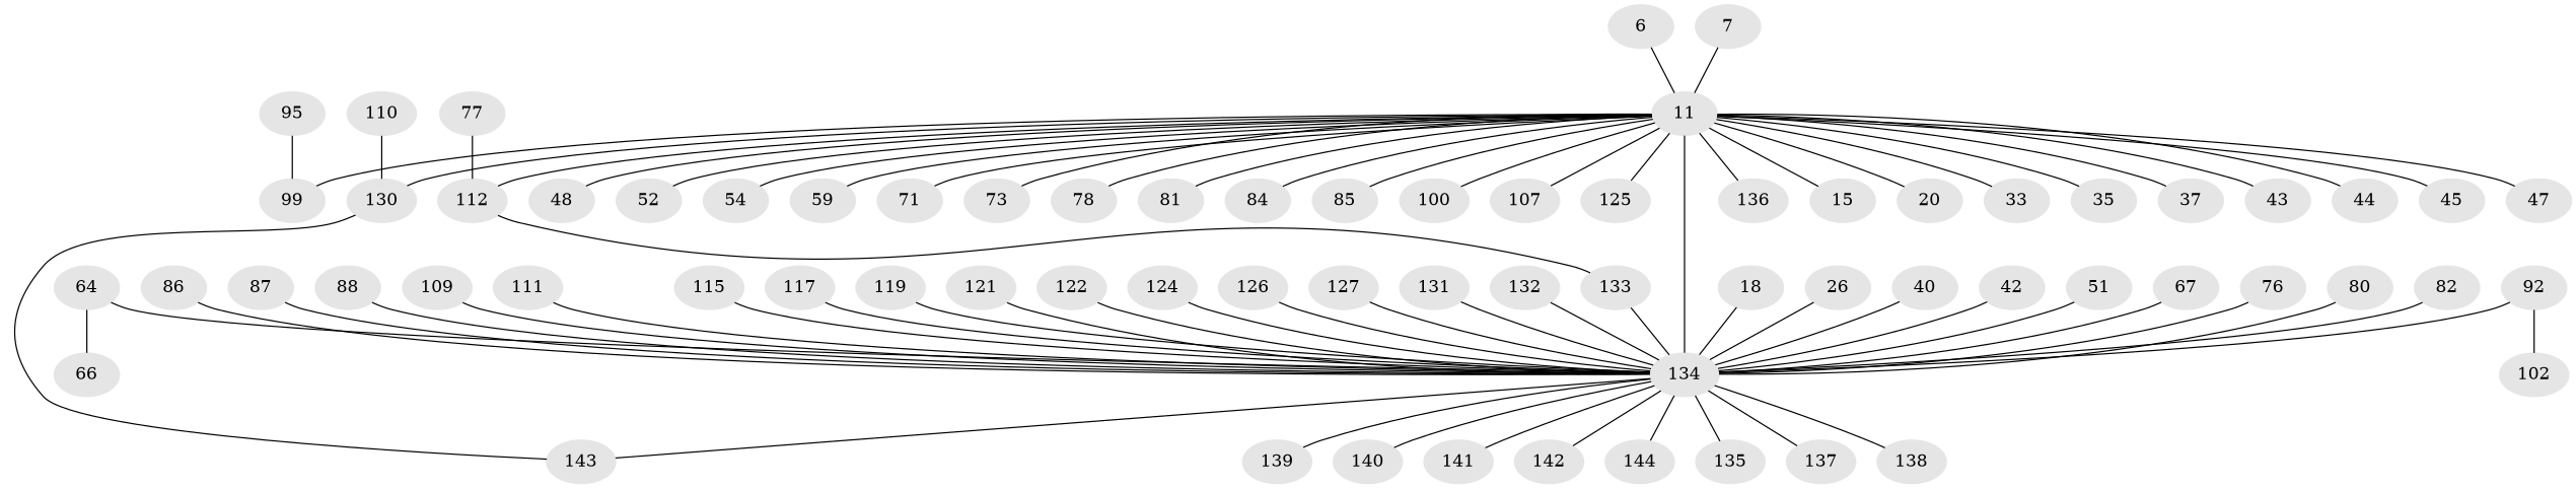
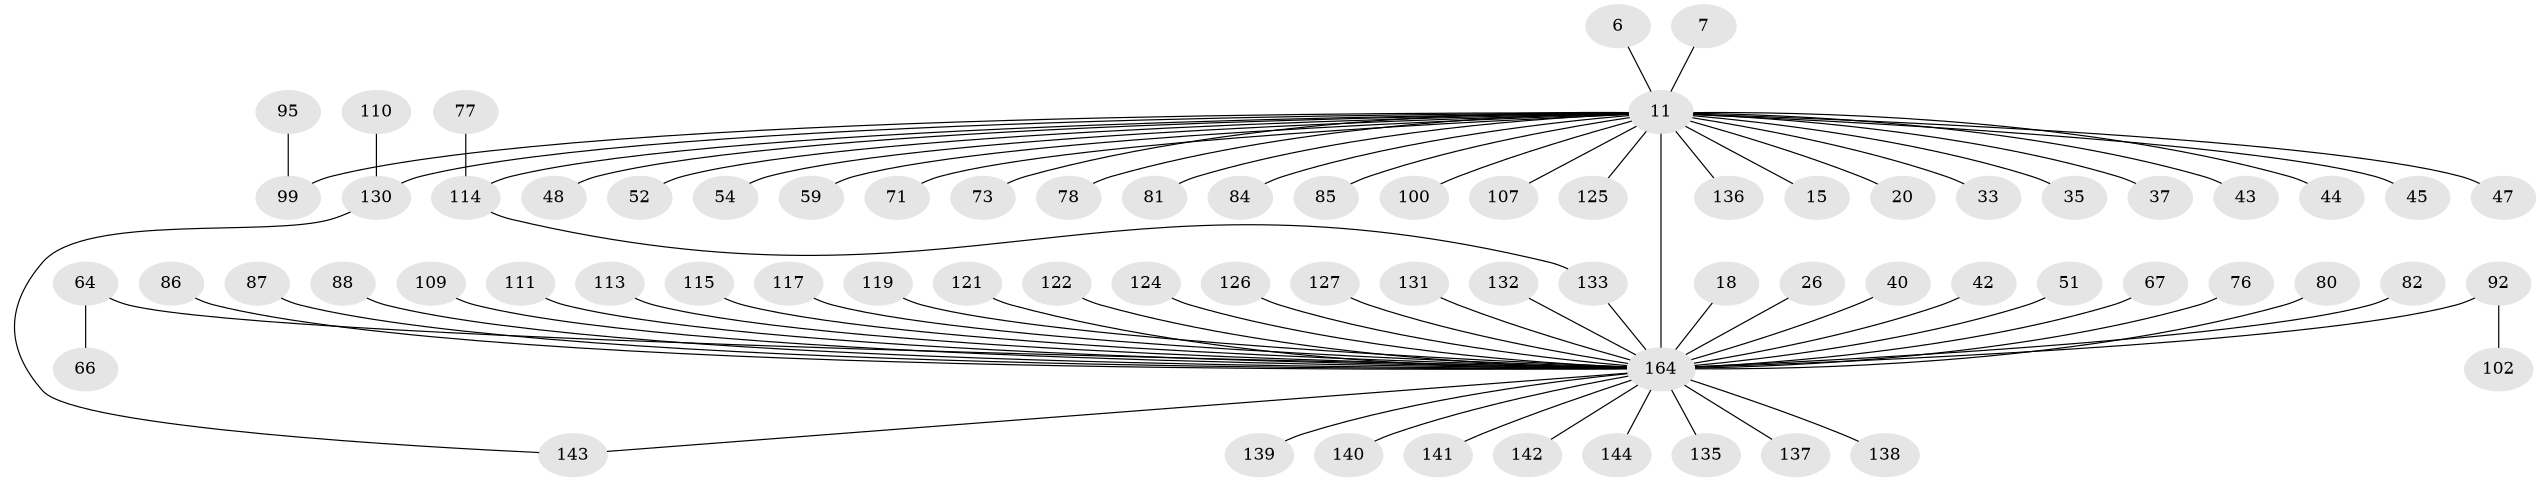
  graph {
    node [color=gray90 style=filled]
    11 [super="+1+2"]
    15
    20
    33
    35
    37
    43
    44
    45
    47
    48
    52
    54
    59
    71
    73 [super="+5"]
    78
    81
    84
    85
    99 [super="+8+56"]
    100
    107
-   114 [super="+4+39+28+72" label=112]
+   114 [super="+4+39+28+72"]
    125
    130 [super="+97+103+25"]
-   134 [super="+89+17+129+128+123+101"]
+   134 [super="+89+17+129+128+123+101" label=164]
    136
    6
    7
    133 [super="+94"]
    143
    135
    137
    138
    139
    140
    141
    142
    144
    18
    26
    40
    42 [super="+24"]
    51
    64 [super="+14"]
    66
    n48 [label=95]
    67
    76
    77 [super="+32"]
    80
    82
    86
    87
    88
    92 [super="+62"]
    102
    109
    110
    111 [super="+98"]
+   113
    115 [super="+10"]
    117 [super="+41"]
    119
    121
    122 [super="+95"]
    124 [super="+61+63+79"]
    126 [super="+83"]
    127
    131
    132
    11 -- 15
    11 -- 20 [weight=2]
    11 -- 33
    11 -- 35
    11 -- 37
    11 -- 43
    11 -- 44
    11 -- 45
    11 -- 47
    11 -- 48
    11 -- 52
    11 -- 54
    11 -- 59
    11 -- 71
    11 -- 73 [weight=2]
    11 -- 78
    11 -- 81
    11 -- 84
    11 -- 85
    11 -- 99 [weight=3]
    11 -- 100 [weight=2]
    11 -- 107
    11 -- 114 [weight=3]
    11 -- 125
    11 -- 130 [weight=4]
    11 -- 134 [weight=26]
    11 -- 136
    114 -- 133
    130 -- 143
    134 -- 143
    134 -- 135
    134 -- 137 [weight=3]
    134 -- 138
    134 -- 139
    134 -- 140
    134 -- 141
    134 -- 142
    134 -- 144
    6 -- 11
    7 -- 11
    133 -- 134
    18 -- 134 [weight=2]
    26 -- 134
    40 -- 134
    42 -- 134
    51 -- 134
    64 -- 134 [weight=3]
    64 -- 66
    n48 -- 99
    67 -- 134
    76 -- 134
    77 -- 114
    80 -- 134
    82 -- 134
    86 -- 134
    87 -- 134
    88 -- 134
    92 -- 134 [weight=3]
    92 -- 102
    109 -- 134
    110 -- 130
    111 -- 134
+   113 -- 134
    115 -- 134 [weight=3]
    117 -- 134
    119 -- 134 [weight=2]
    121 -- 134
    122 -- 134
    124 -- 134 [weight=4]
    126 -- 134
    127 -- 134
    131 -- 134 [weight=2]
    132 -- 134
  }
